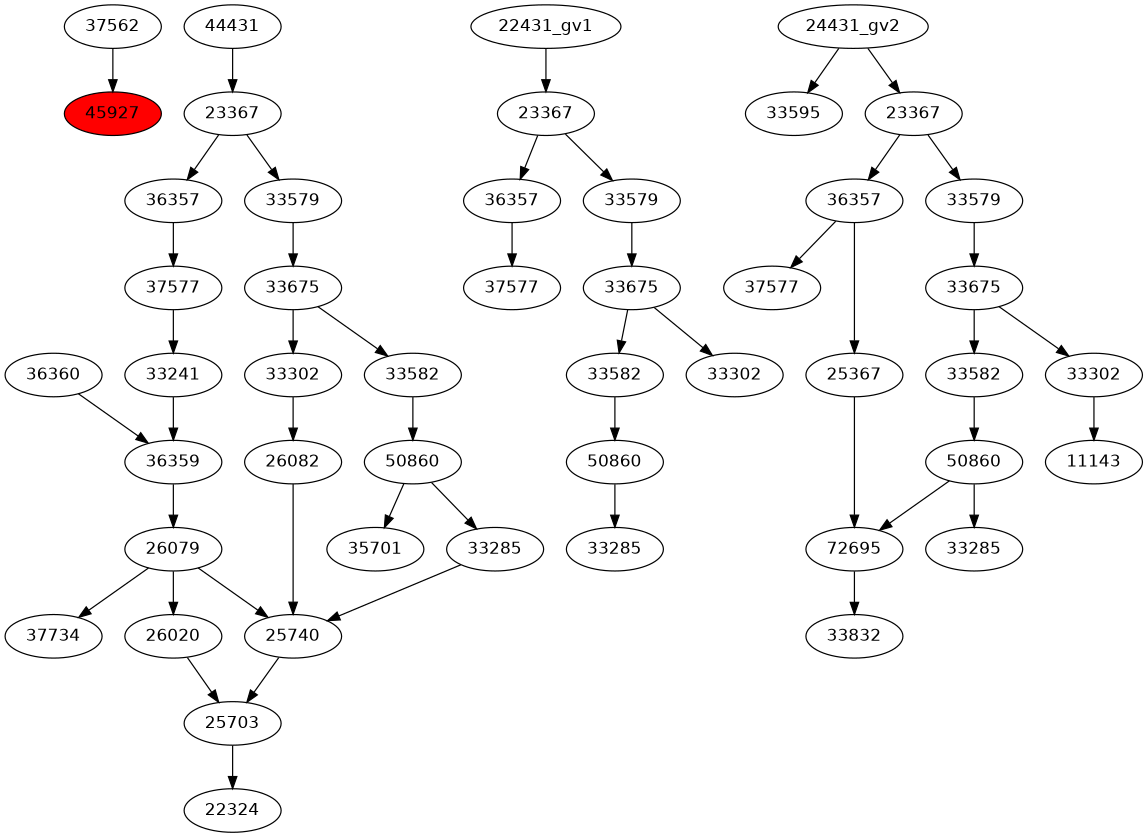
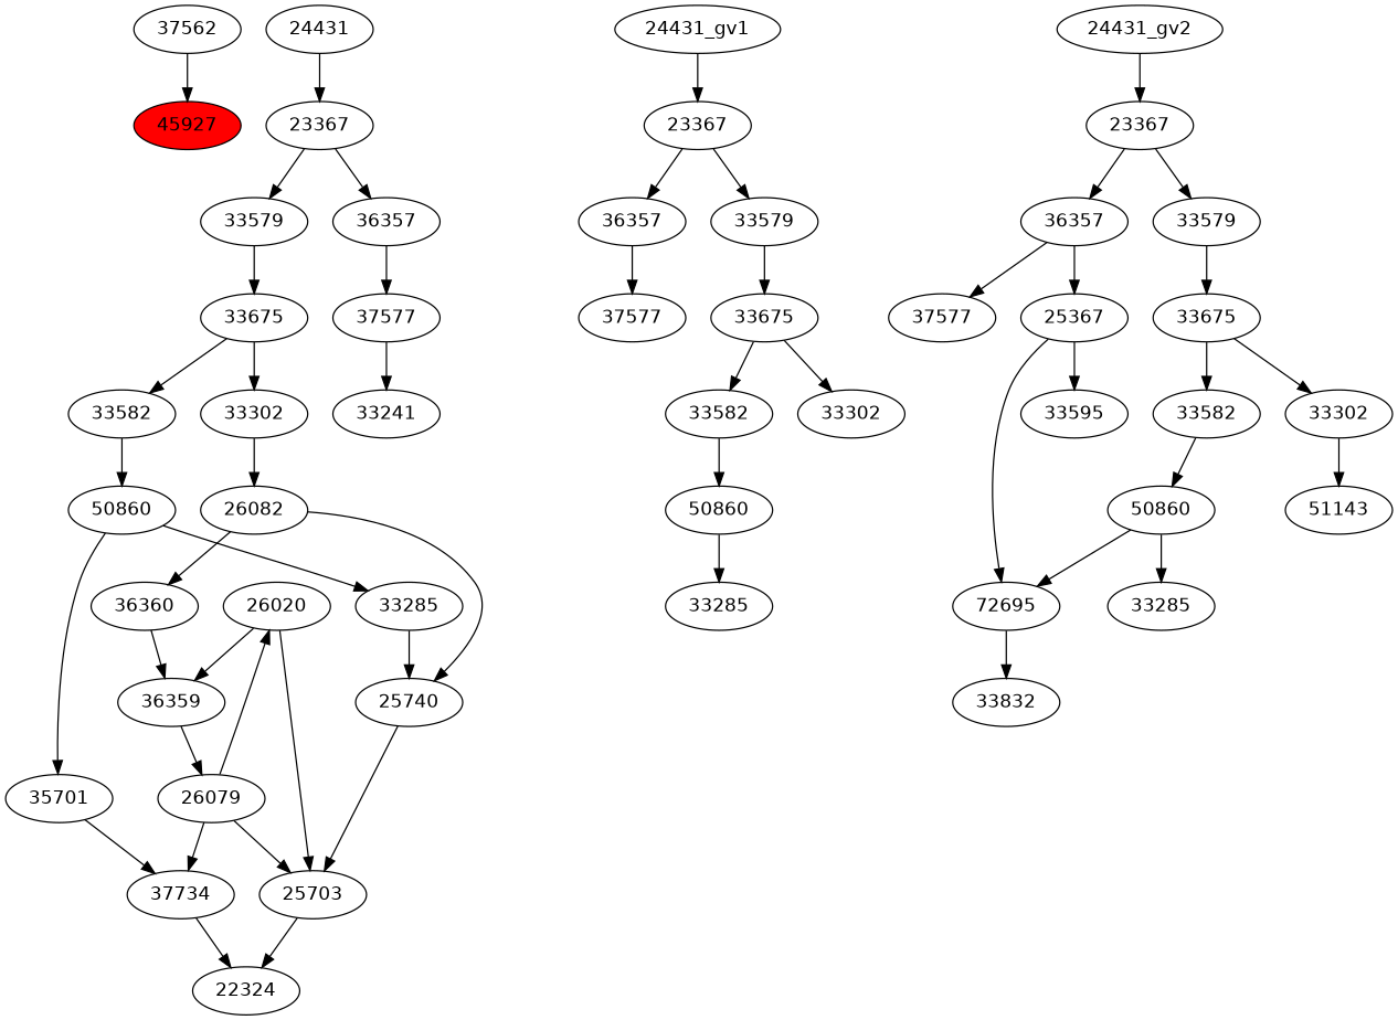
  strict digraph {
    fontname="DejaVu Sans"
    node [fontname="DejaVu Sans"]
    edge [fontname="DejaVu Sans"]
    n1 [fillcolor=red label=45927 style=filled]
    n2 [label=37562]
    n3 [label=22324]
    n4 [label=25703]
    n5 [label=37734]
    n6 [label=26020]
    n7 [label=26079]
    n8 [label=25740]
    n9 [label=35701]
    n10 [label=36359]
    n11 [label=26082]
    n12 [label=36360]
    n13 [label=33285]
    n14 [label=50860]
    n15 [label=33241]
    n16 [label=33302]
    n17 [label=33582]
    n18 [label=37577]
    n19 [label=33675]
    n20 [label=36357]
    n21 [label=33579]
    n22 [label=23367]
-   n23 [label=44431]
+   n23 [label=24431]
    n24 [label=33285]
    n25 [label=50860]
    n26 [label=33582]
    n27 [label=33302]
    n28 [label=33675]
    n29 [label=37577]
    n30 [label=36357]
    n31 [label=33579]
    n32 [label=23367]
-   "24431_gv1" [label="22431_gv1"]
+   "24431_gv1"
    n34 [label=33285]
    n35 [label=50860]
    n36 [label=72695]
    n37 [label=33832]
    n38 [label=33582]
    n39 [label=37577]
    n40 [label=36357]
    n41 [label=25367]
    n42 [label=33595]
    n43 [label=33675]
    n44 [label=33302]
-   n45 [label=11143]
+   n45 [label=51143]
    n46 [label=33579]
    n47 [label=23367]
    "24431_gv2"
    subgraph sub_1 {
      n1
      n2
      n3
      n4
      n5
      n6
      n7
      n8
      n9
      n10
      n11
      n12
      n13
      n14
      n15
      n16
      n17
      n18
      n19
      n20
      n21
      n22
      n23
    }
    subgraph sub_2 {
      n24
      n25
      n26
      n27
      n28
      n29
      n30
      n31
      n32
      "24431_gv1"
    }
    subgraph sub_3 {
      n34
      n35
      n36
      n37
      n38
      n39
      n40
      n41
      n42
      n43
      n44
      n45
      n46
      n47
      "24431_gv2"
    }
    n2 -> n1
    n4 -> n3
+   n5 -> n3
    n6 -> n4
-   n7 -> n8
+   n7 -> n4
    n7 -> n5
    n7 -> n6
    n8 -> n4
+   n9 -> n5
    n10 -> n7
    n11 -> n8
+   n11 -> n12
    n12 -> n10
    n13 -> n8
    n14 -> n9
    n14 -> n13
-   n15 -> n10
+   n6 -> n10
    n16 -> n11
    n17 -> n14
    n18 -> n15
    n19 -> n16
    n19 -> n17
    n20 -> n18
    n21 -> n19
    n22 -> n20
    n22 -> n21
    n23 -> n22
    n25 -> n24
    n26 -> n25
    n28 -> n26
    n28 -> n27
    n30 -> n29
    n31 -> n28
    n32 -> n30
    n32 -> n31
    "24431_gv1" -> n32
    n35 -> n34
    n35 -> n36
    n36 -> n37
    n38 -> n35
    n40 -> n39
    n40 -> n41
    n41 -> n36
-   "24431_gv2" -> n42
+   n41 -> n42
    n43 -> n38
    n43 -> n44
    n44 -> n45
    n46 -> n43
    n47 -> n40
    n47 -> n46
    "24431_gv2" -> n47
  }
